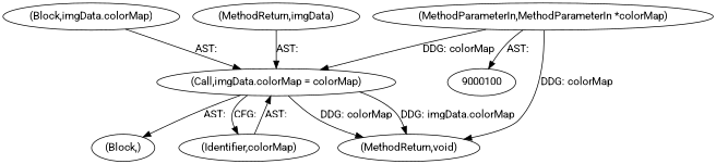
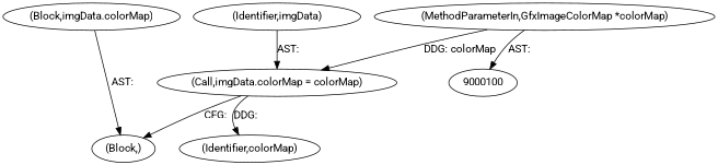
  digraph {
    fontname=Roboto
    node [fontname=Roboto]
    edge [fontname=Roboto]
-   n1 [label="(MethodParameterIn,MethodParameterIn *colorMap)"]
+   n1 [label="(MethodParameterIn,GfxImageColorMap *colorMap)"]
    n2 [label="(Call,imgData.colorMap = colorMap)"]
-   n3 [label="(MethodReturn,void)"]
    n4 [label=9000100]
    n5 [label="(Block,)"]
    n6 [label="(Identifier,colorMap)"]
    n7 [label="(Block,imgData.colorMap)"]
-   n8 [label="(MethodReturn,imgData)"]
+   n8 [label="(Identifier,imgData)"]
    n1 -> n2 [label="DDG: colorMap"]
-   n1 -> n3 [label="DDG: colorMap"]
    n1 -> n4 [label="AST: "]
-   n2 -> n3 [label="DDG: colorMap"]
-   n2 -> n3 [label="DDG: imgData.colorMap"]
-   n2 -> n5 [label="AST: "]
-   n2 -> n6 [label="CFG: "]
-   n6 -> n2 [label="AST: "]
-   n7 -> n2 [label="AST: "]
+   n2 -> n5 [label="CFG: "]
+   n2 -> n6 [label="DDG: "]
+   n7 -> n5 [label="AST: "]
    n8 -> n2 [label="AST: "]
  }
